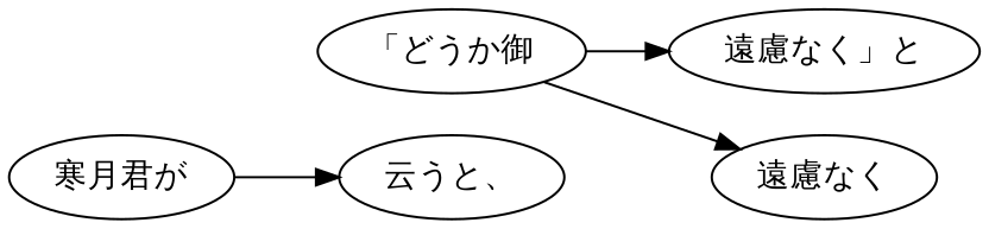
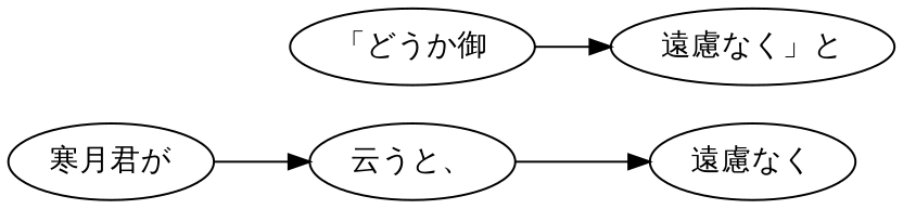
  digraph {
    rankdir=LR
    n1 [label="「どうか御"]
    n2 [label="遠慮なく」と"]
    n3 [label="云うと、"]
    n4 [label="遠慮なく"]
    n5 [label="寒月君が"]
    n1 -> n2
-   n1 -> n4
+   n3 -> n4
    n5 -> n3
  }
